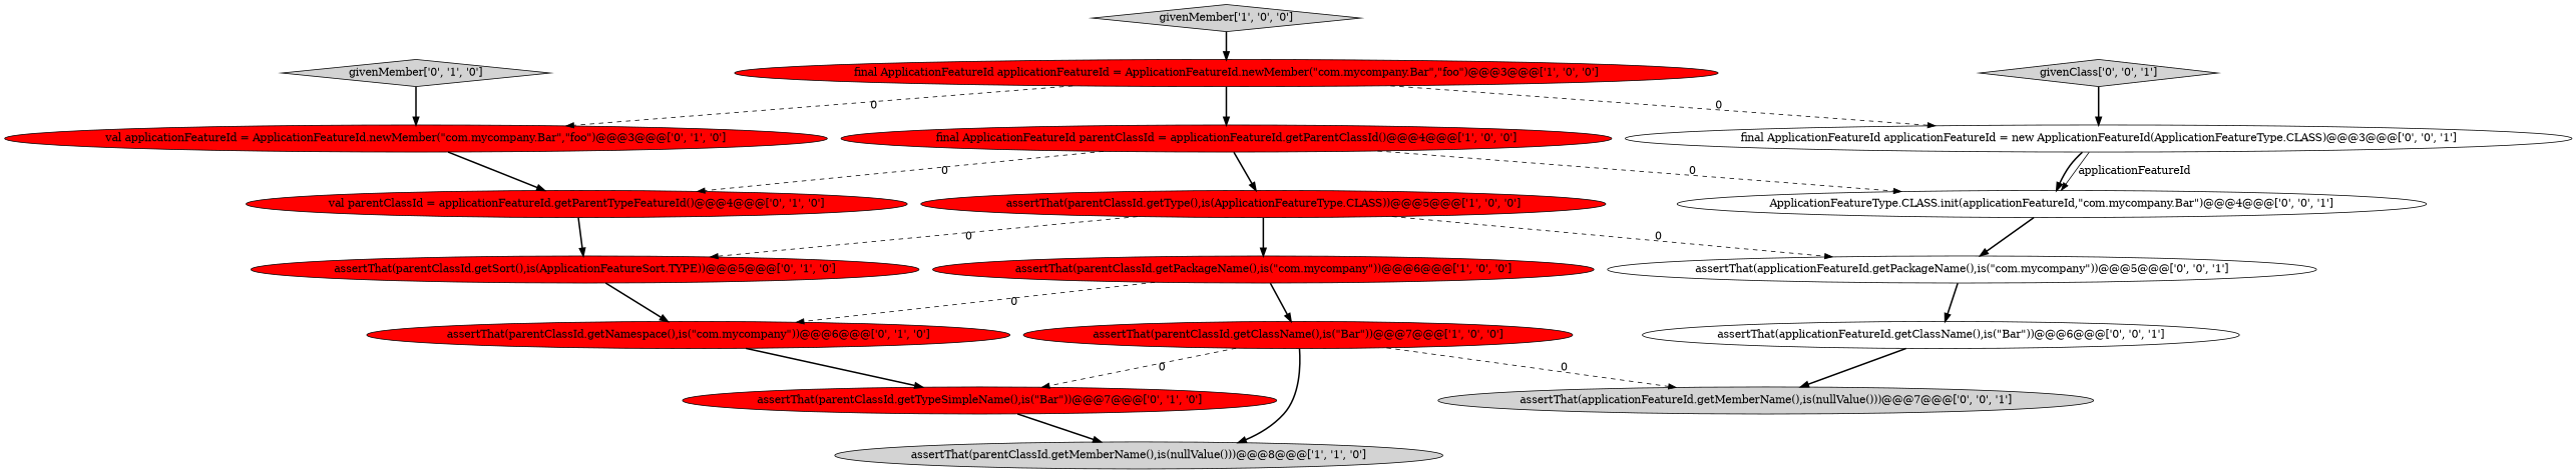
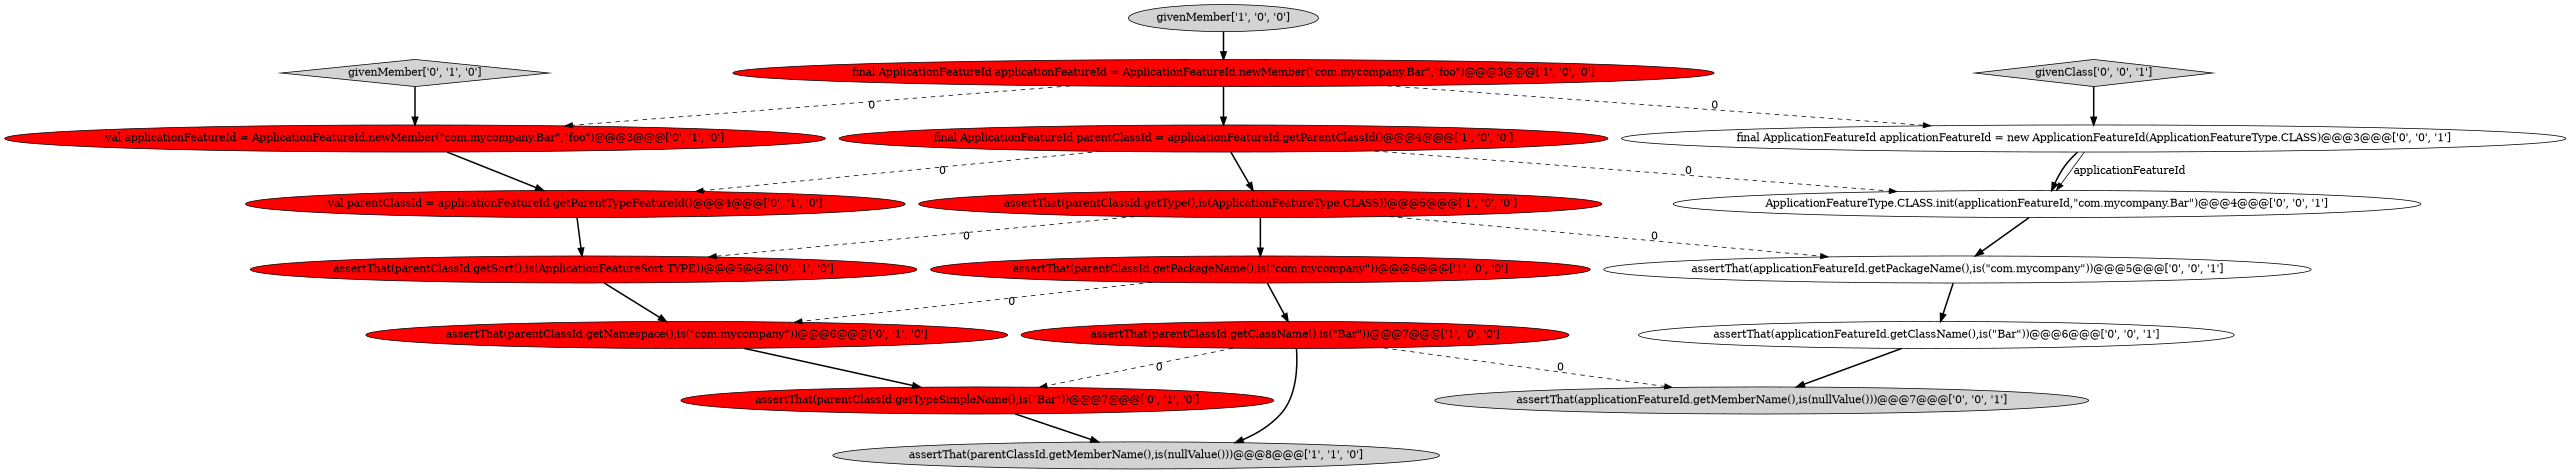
  digraph {
    fontname="DejaVu Serif"
    node [fillcolor=red shape=ellipse style=filled fontname="DejaVu Serif"]
    edge [style=bold fontname="DejaVu Serif"]
    n1 [fillcolor=lightgray label="assertThat(parentClassId.getMemberName(),is(nullValue()))@@@8@@@['1', '1', '0']"]
    n2 [fillcolor=white label="assertThat(applicationFeatureId.getPackageName(),is(\"com.mycompany\"))@@@5@@@['0', '0', '1']"]
    n3 [fillcolor=white label="assertThat(applicationFeatureId.getClassName(),is(\"Bar\"))@@@6@@@['0', '0', '1']"]
    n4 [label="final ApplicationFeatureId applicationFeatureId = ApplicationFeatureId.newMember(\"com.mycompany.Bar\",\"foo\")@@@3@@@['1', '0', '0']"]
    n5 [label="final ApplicationFeatureId parentClassId = applicationFeatureId.getParentClassId()@@@4@@@['1', '0', '0']"]
    n6 [fillcolor=white label="final ApplicationFeatureId applicationFeatureId = new ApplicationFeatureId(ApplicationFeatureType.CLASS)@@@3@@@['0', '0', '1']"]
    n7 [label="val applicationFeatureId = ApplicationFeatureId.newMember(\"com.mycompany.Bar\",\"foo\")@@@3@@@['0', '1', '0']"]
    n8 [fillcolor=lightgray label="assertThat(applicationFeatureId.getMemberName(),is(nullValue()))@@@7@@@['0', '0', '1']"]
    n9 [label="val parentClassId = applicationFeatureId.getParentTypeFeatureId()@@@4@@@['0', '1', '0']"]
    n10 [label="assertThat(parentClassId.getType(),is(ApplicationFeatureType.CLASS))@@@5@@@['1', '0', '0']"]
    n11 [fillcolor=white label="ApplicationFeatureType.CLASS.init(applicationFeatureId,\"com.mycompany.Bar\")@@@4@@@['0', '0', '1']"]
    n12 [label="assertThat(parentClassId.getSort(),is(ApplicationFeatureSort.TYPE))@@@5@@@['0', '1', '0']"]
    n13 [label="assertThat(parentClassId.getPackageName(),is(\"com.mycompany\"))@@@6@@@['1', '0', '0']"]
    n14 [fillcolor=lightgray label="givenClass['0', '0', '1']" shape=diamond]
    n15 [fillcolor=lightgray label="givenMember['0', '1', '0']" shape=diamond]
    n16 [label="assertThat(parentClassId.getNamespace(),is(\"com.mycompany\"))@@@6@@@['0', '1', '0']"]
    n17 [label="assertThat(parentClassId.getClassName(),is(\"Bar\"))@@@7@@@['1', '0', '0']"]
    n18 [label="assertThat(parentClassId.getTypeSimpleName(),is(\"Bar\"))@@@7@@@['0', '1', '0']"]
-   n19 [fillcolor=lightgray label="givenMember['1', '0', '0']" shape=diamond]
+   n19 [fillcolor=lightgray label="givenMember['1', '0', '0']"]
    n2 -> n3
    n3 -> n8
    n4 -> n5
    n4 -> n6 [label=0 style=dashed]
    n4 -> n7 [label=0 style=dashed]
    n5 -> n9 [label=0 style=dashed]
    n5 -> n10
    n5 -> n11 [label=0 style=dashed]
    n6 -> n11 [label=applicationFeatureId style=solid]
    n6 -> n11
    n7 -> n9
    n9 -> n12
    n10 -> n2 [label=0 style=dashed]
    n10 -> n12 [label=0 style=dashed]
    n10 -> n13
    n11 -> n2
    n12 -> n16
    n13 -> n16 [label=0 style=dashed]
    n13 -> n17
    n14 -> n6
    n15 -> n7
    n16 -> n18
    n17 -> n1
    n17 -> n8 [label=0 style=dashed]
    n17 -> n18 [label=0 style=dashed]
    n18 -> n1
    n19 -> n4
  }
